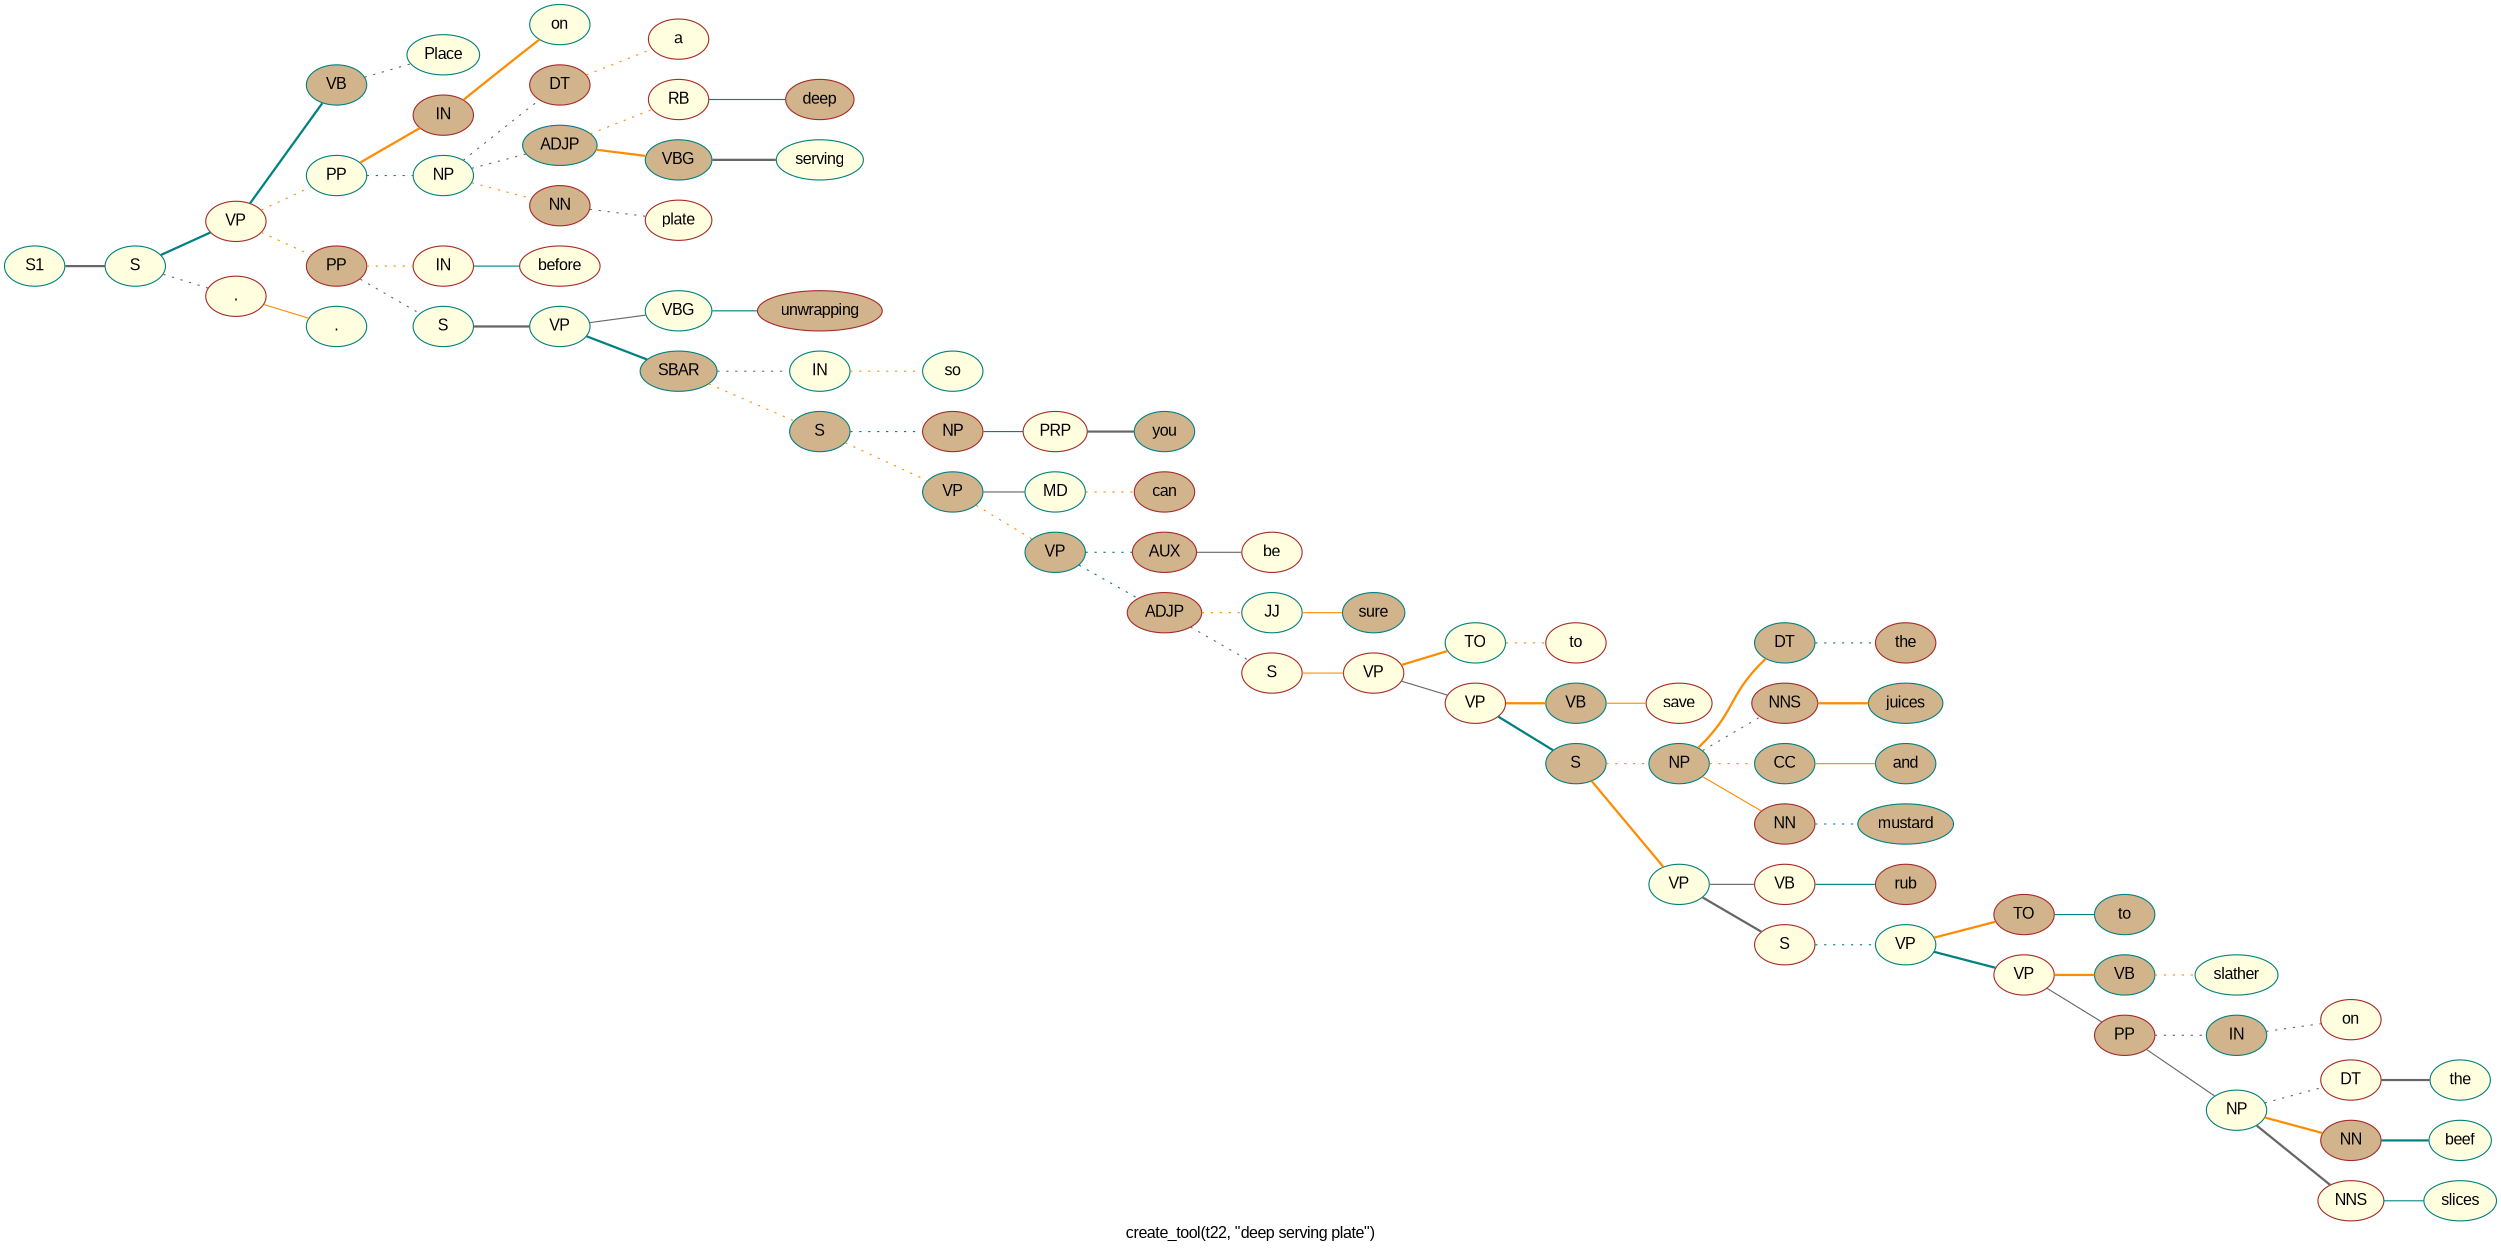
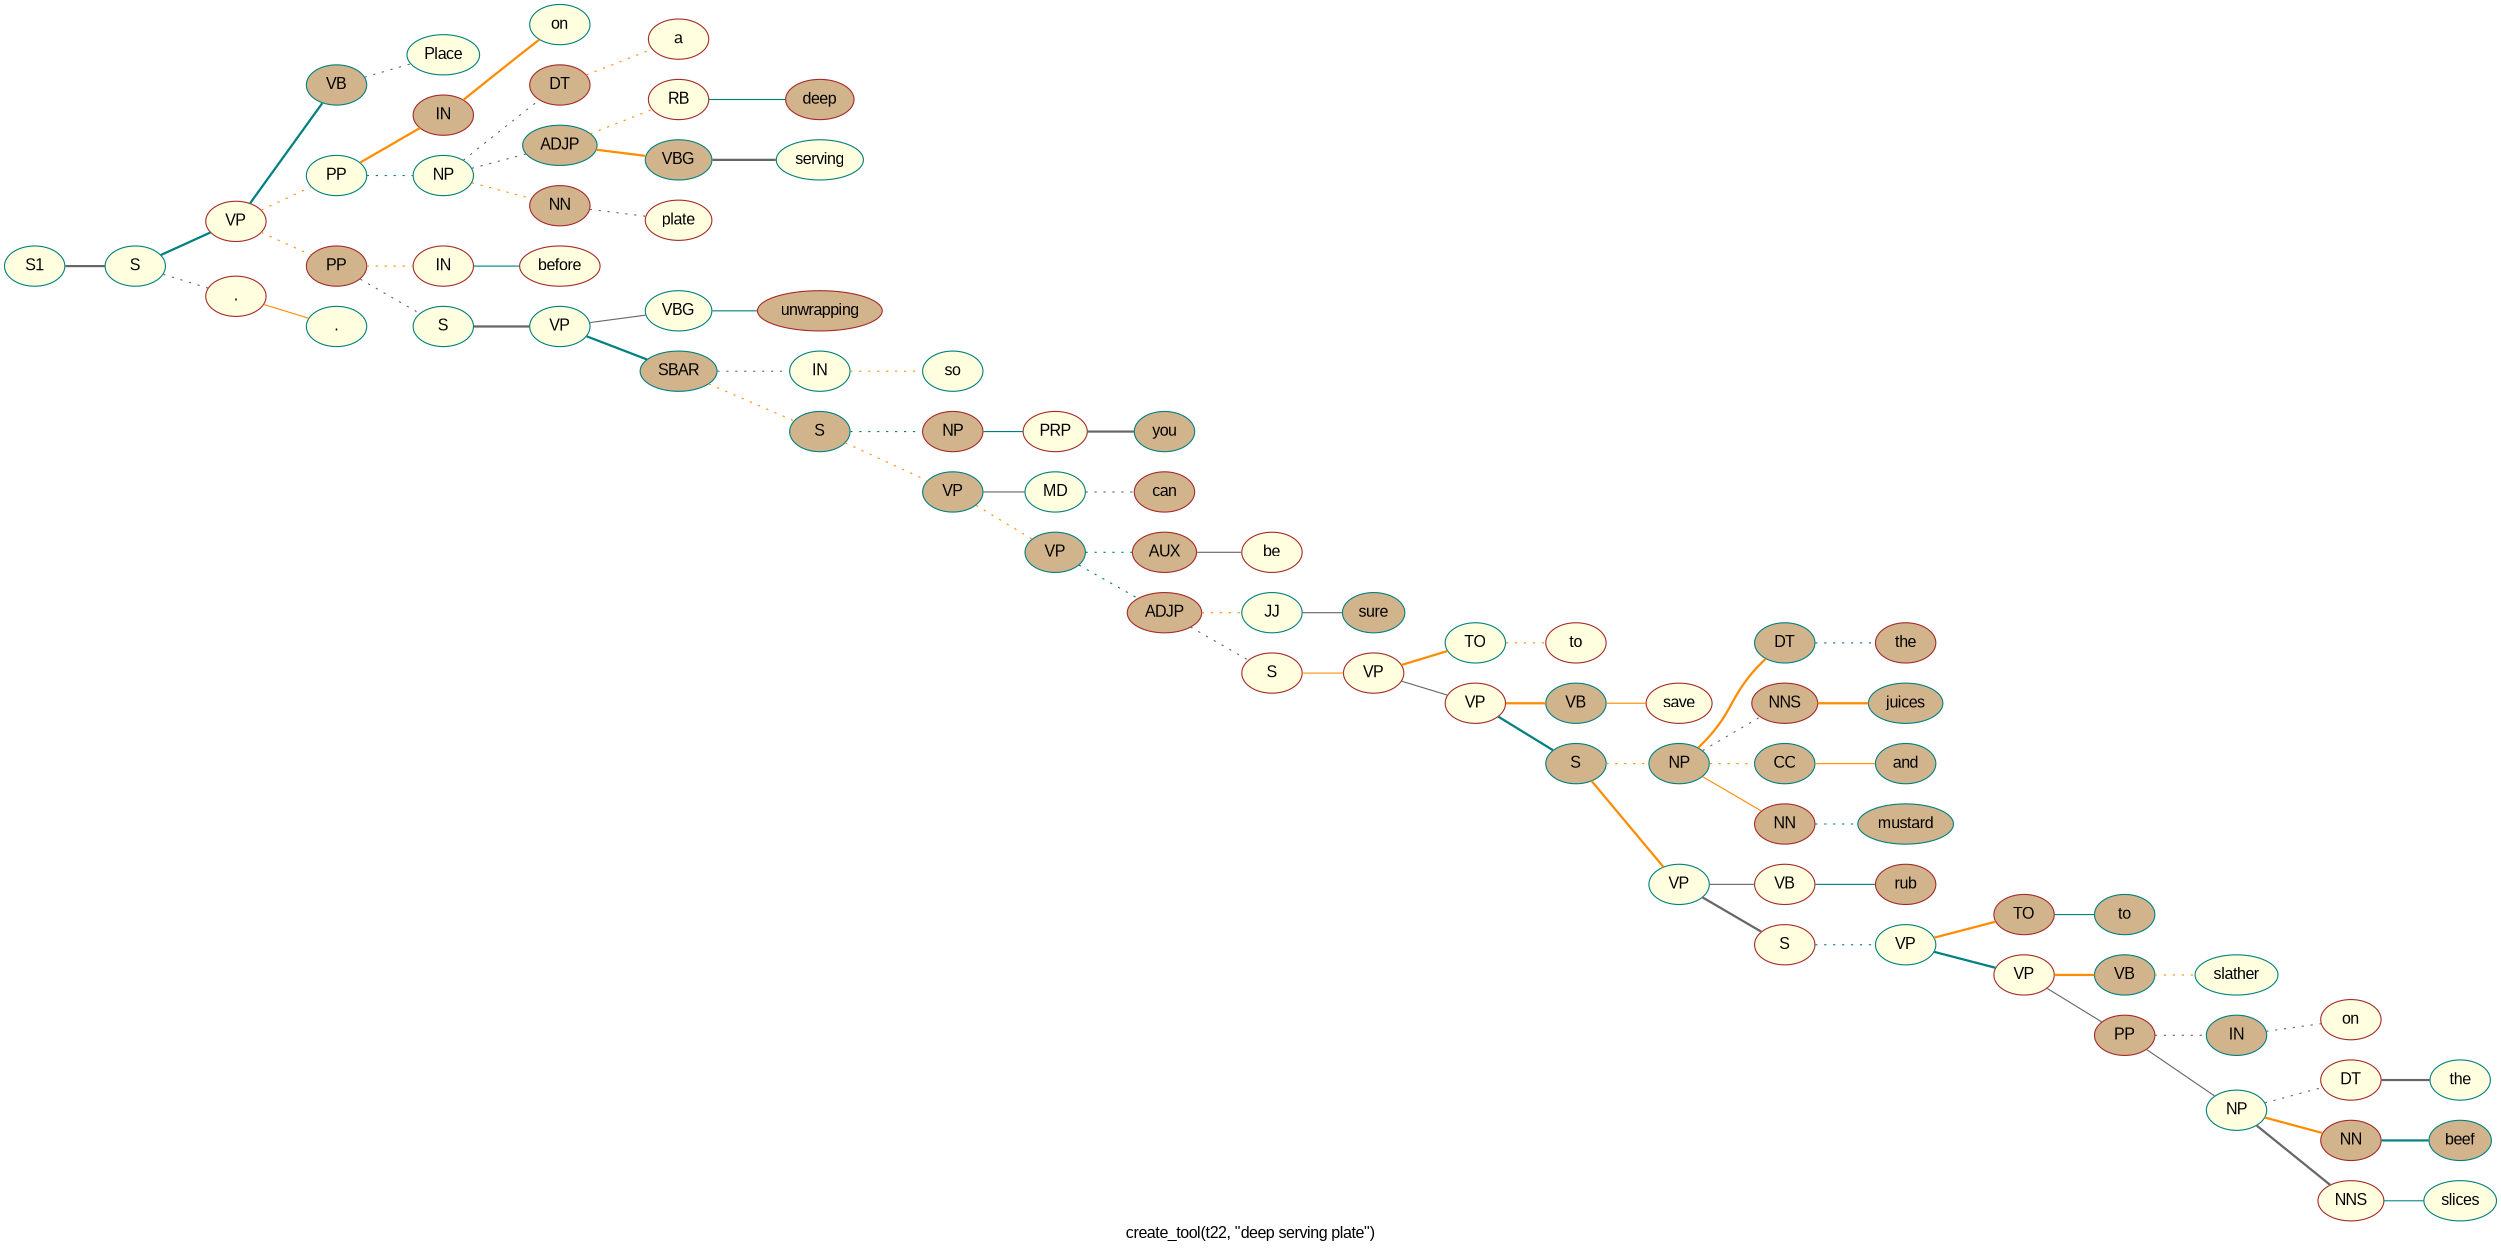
  graph {
    fontname="Liberation Sans"
    label="create_tool(t22, \"deep serving plate\")"
    rankdir=LR
    node [color=teal fillcolor=lightyellow fontname="Liberation Sans" style=filled]
    edge [color=darkorange fontname="Liberation Sans" style=dotted]
    n1 [label=S1]
    n2 [label=S]
    n3 [color=brown label=VP]
    n4 [color=brown label="."]
    n5 [fillcolor=tan label=VB]
    n6 [label=PP]
    n7 [color=brown fillcolor=tan label=PP]
    n8 [label="."]
    n9 [label=Place]
    n10 [color=brown fillcolor=tan label=IN]
    n11 [label=NP]
    n12 [color=brown label=IN]
    n13 [label=S]
    n14 [label=on]
    n15 [color=brown fillcolor=tan label=DT]
    n16 [fillcolor=tan label=ADJP]
    n17 [color=brown fillcolor=tan label=NN]
    n18 [color=brown label=a]
    n19 [color=brown label=RB]
    n20 [fillcolor=tan label=VBG]
    n21 [color=brown label=plate]
    n22 [color=brown fillcolor=tan label=deep]
    n23 [label=serving]
    n24 [color=brown label=before]
    n25 [label=VP]
    n26 [label=VBG]
    n27 [fillcolor=tan label=SBAR]
    n28 [color=brown fillcolor=tan label=unwrapping]
    n29 [label=IN]
    n30 [fillcolor=tan label=S]
    n31 [label=so]
    n32 [color=brown fillcolor=tan label=NP]
    n33 [fillcolor=tan label=VP]
    n34 [color=brown label=PRP]
    n35 [label=MD]
    n36 [fillcolor=tan label=VP]
    n37 [fillcolor=tan label=you]
    n38 [color=brown fillcolor=tan label=can]
    n39 [color=brown fillcolor=tan label=AUX]
    n40 [color=brown fillcolor=tan label=ADJP]
    n41 [color=brown label=be]
    n42 [label=JJ]
    n43 [color=brown label=S]
    n44 [fillcolor=tan label=sure]
    n45 [color=brown label=VP]
    n46 [label=TO]
    n47 [color=brown label=VP]
    n48 [color=brown label=to]
    n49 [fillcolor=tan label=VB]
    n50 [fillcolor=tan label=S]
    n51 [color=brown label=save]
    n52 [fillcolor=tan label=NP]
    n53 [label=VP]
    n54 [fillcolor=tan label=DT]
    n55 [color=brown fillcolor=tan label=NNS]
    n56 [fillcolor=tan label=CC]
    n57 [color=brown fillcolor=tan label=NN]
    n58 [color=brown label=VB]
    n59 [color=brown label=S]
    n60 [color=brown fillcolor=tan label=the]
    n61 [fillcolor=tan label=juices]
    n62 [fillcolor=tan label=and]
    n63 [fillcolor=tan label=mustard]
    n64 [color=brown fillcolor=tan label=rub]
    n65 [label=VP]
    n66 [color=brown fillcolor=tan label=TO]
    n67 [color=brown label=VP]
    n68 [fillcolor=tan label=to]
    n69 [fillcolor=tan label=VB]
    n70 [color=brown fillcolor=tan label=PP]
    n71 [label=slather]
    n72 [fillcolor=tan label=IN]
    n73 [label=NP]
    n74 [color=brown label=on]
    n75 [color=brown label=DT]
    n76 [color=brown fillcolor=tan label=NN]
    n77 [color=brown label=NNS]
    n78 [label=the]
-   n79 [label=beef]
+   n79 [fillcolor=tan label=beef]
    n80 [label=slices]
    n1 -- n2 [color=gray40 style=bold]
    n2 -- n3 [color=teal style=bold]
    n2 -- n4 [color=gray40]
    n3 -- n5 [color=teal style=bold]
    n3 -- n6
    n3 -- n7
    n4 -- n8 [style=solid]
    n5 -- n9 [color=gray40]
    n6 -- n10 [style=bold]
    n6 -- n11 [color=teal]
    n7 -- n12
    n7 -- n13 [color=gray40]
    n10 -- n14 [style=bold]
    n11 -- n15 [color=gray40]
    n11 -- n16 [color=gray40]
    n11 -- n17
    n12 -- n24 [color=teal style=solid]
    n13 -- n25 [color=gray40 style=bold]
    n15 -- n18
    n16 -- n19
    n16 -- n20 [style=bold]
    n17 -- n21 [color=gray40]
    n19 -- n22 [color=teal style=solid]
    n20 -- n23 [color=gray40 style=bold]
    n25 -- n26 [color=gray40 style=solid]
    n25 -- n27 [color=teal style=bold]
    n26 -- n28 [color=teal style=solid]
    n27 -- n29 [color=gray40]
    n27 -- n30
    n29 -- n31
    n30 -- n32 [color=teal]
    n30 -- n33
    n32 -- n34 [color=teal style=solid]
    n33 -- n35 [color=gray40 style=solid]
    n33 -- n36
    n34 -- n37 [color=gray40 style=bold]
-   n35 -- n38
+   n35 -- n38 [color=gray40]
    n36 -- n39 [color=teal]
    n36 -- n40 [color=teal]
    n39 -- n41 [color=gray40 style=solid]
    n40 -- n42
    n40 -- n43 [color=gray40]
-   n42 -- n44 [style=solid]
+   n42 -- n44 [color=gray40 style=solid]
    n43 -- n45 [style=solid]
    n45 -- n46 [style=bold]
    n45 -- n47 [color=gray40 style=solid]
    n46 -- n48
    n47 -- n49 [style=bold]
    n47 -- n50 [color=teal style=bold]
    n49 -- n51 [style=solid]
    n50 -- n52
    n50 -- n53 [style=bold]
    n52 -- n54 [style=bold]
    n52 -- n55 [color=gray40]
    n52 -- n56
    n52 -- n57 [style=solid]
    n53 -- n58 [color=gray40 style=solid]
    n53 -- n59 [color=gray40 style=bold]
    n54 -- n60 [color=teal]
    n55 -- n61 [style=bold]
    n56 -- n62 [style=solid]
    n57 -- n63 [color=teal]
    n58 -- n64 [color=teal style=solid]
    n59 -- n65 [color=teal]
    n65 -- n66 [style=bold]
    n65 -- n67 [color=teal style=bold]
    n66 -- n68 [color=teal style=solid]
    n67 -- n69 [style=bold]
    n67 -- n70 [color=gray40 style=solid]
    n69 -- n71
    n70 -- n72 [color=gray40]
    n70 -- n73 [color=gray40 style=solid]
    n72 -- n74 [color=gray40]
    n73 -- n75 [color=gray40]
    n73 -- n76 [style=bold]
    n73 -- n77 [color=gray40 style=bold]
    n75 -- n78 [color=gray40 style=bold]
    n76 -- n79 [color=teal style=bold]
    n77 -- n80 [color=teal style=solid]
  }
